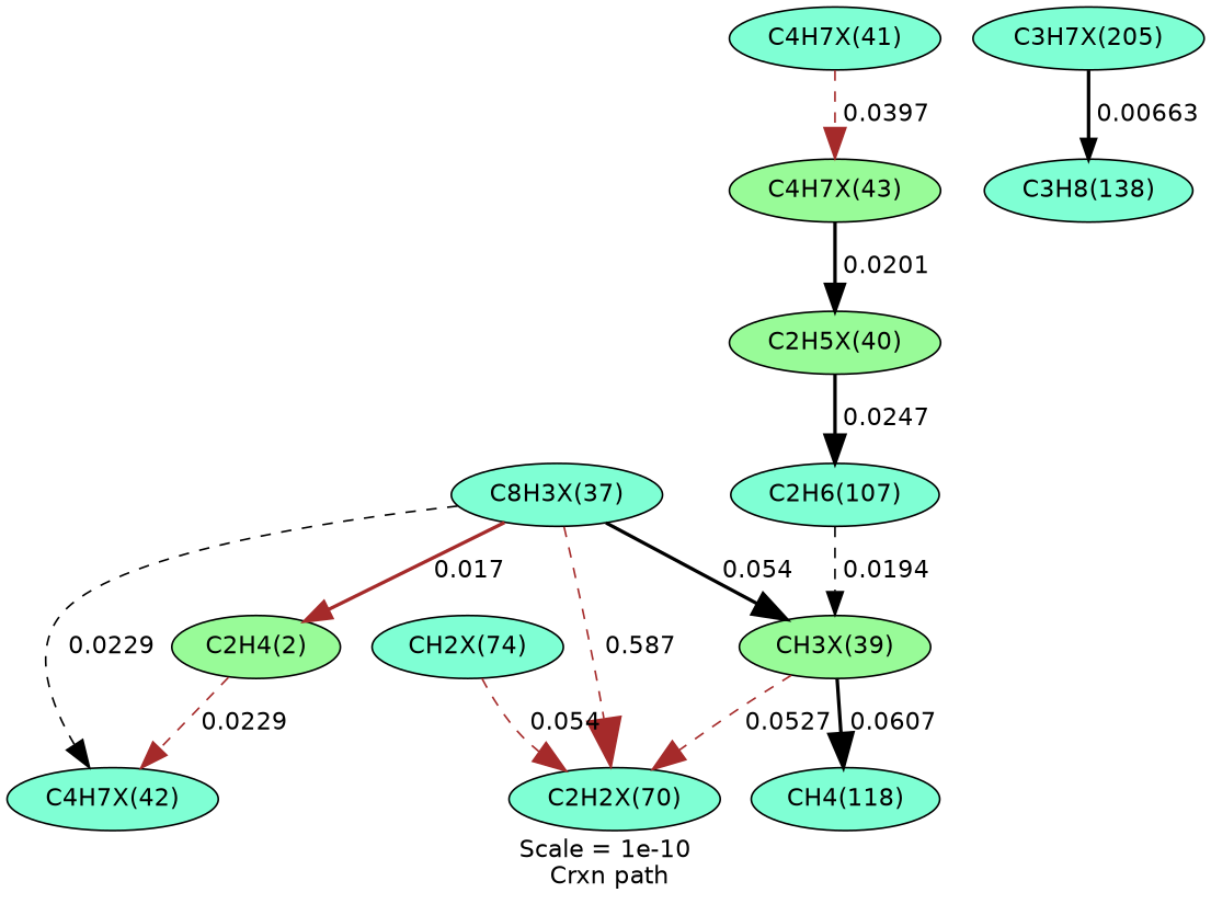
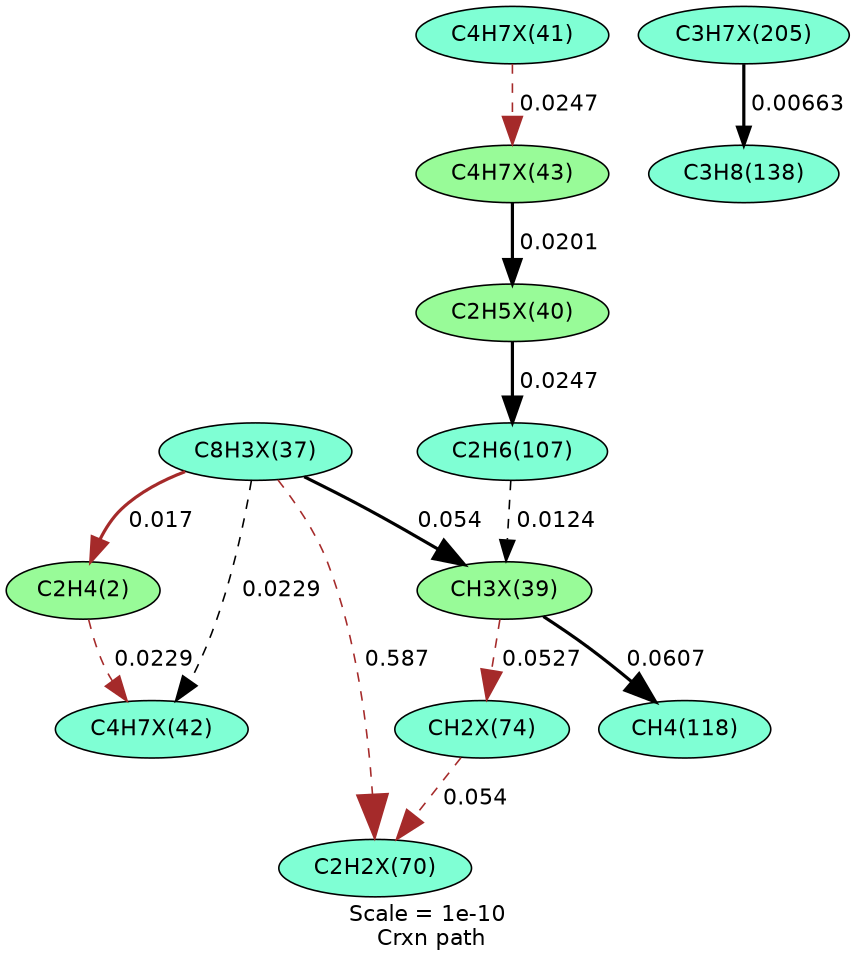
  digraph {
    fontname=Helvetica
    label="Scale = 1e-10\l Crxn path"
    node [fillcolor=aquamarine fontname=Helvetica style=filled]
    edge [arrowsize=1.57 color=black fontname=Helvetica style=dashed]
    n1 [label="C8H3X(37)"]
    n2 [fillcolor=palegreen label="C2H4(2)"]
    n3 [label="C4H7X(42)"]
    n4 [label="C2H2X(70)"]
    n5 [fillcolor=palegreen label="CH3X(39)"]
    n6 [label="CH2X(74)"]
    n7 [label="CH4(118)"]
    n8 [label="C4H7X(41)"]
    n9 [fillcolor=palegreen label="C4H7X(43)"]
    n10 [fillcolor=palegreen label="C2H5X(40)"]
    n11 [label="C2H6(107)"]
    n12 [label="C3H7X(205)"]
    n13 [label="C3H8(138)"]
    n1 -> n2 [arrowsize=1.46 color=brown label=" 0.017" style=bold]
    n1 -> n3 [label=" 0.0229"]
    n1 -> n4 [arrowsize=2.8 color=brown label=" 0.587"]
    n1 -> n5 [arrowsize=1.9 label=" 0.054" style=bold]
    n2 -> n3 [color=brown label=" 0.0229"]
-   n5 -> n4 [arrowsize=1.89 color=brown label=" 0.0527"]
+   n5 -> n6 [arrowsize=1.89 color=brown label=" 0.0527"]
    n5 -> n7 [arrowsize=1.94 label=" 0.0607" style=bold]
    n6 -> n4 [arrowsize=1.9 color=brown label=" 0.054"]
-   n8 -> n9 [arrowsize=1.78 color=brown label=" 0.0397"]
+   n8 -> n9 [arrowsize=1.78 color=brown label=" 0.0247"]
    n9 -> n10 [arrowsize=1.52 label=" 0.0201" style=bold]
    n10 -> n11 [arrowsize=1.6 label=" 0.0247" style=bold]
-   n11 -> n5 [arrowsize=1.34 label=" 0.0194"]
+   n11 -> n5 [arrowsize=1.34 label=" 0.0124"]
    n12 -> n13 [arrowsize=1.11 label=" 0.00663" style=bold]
  }
